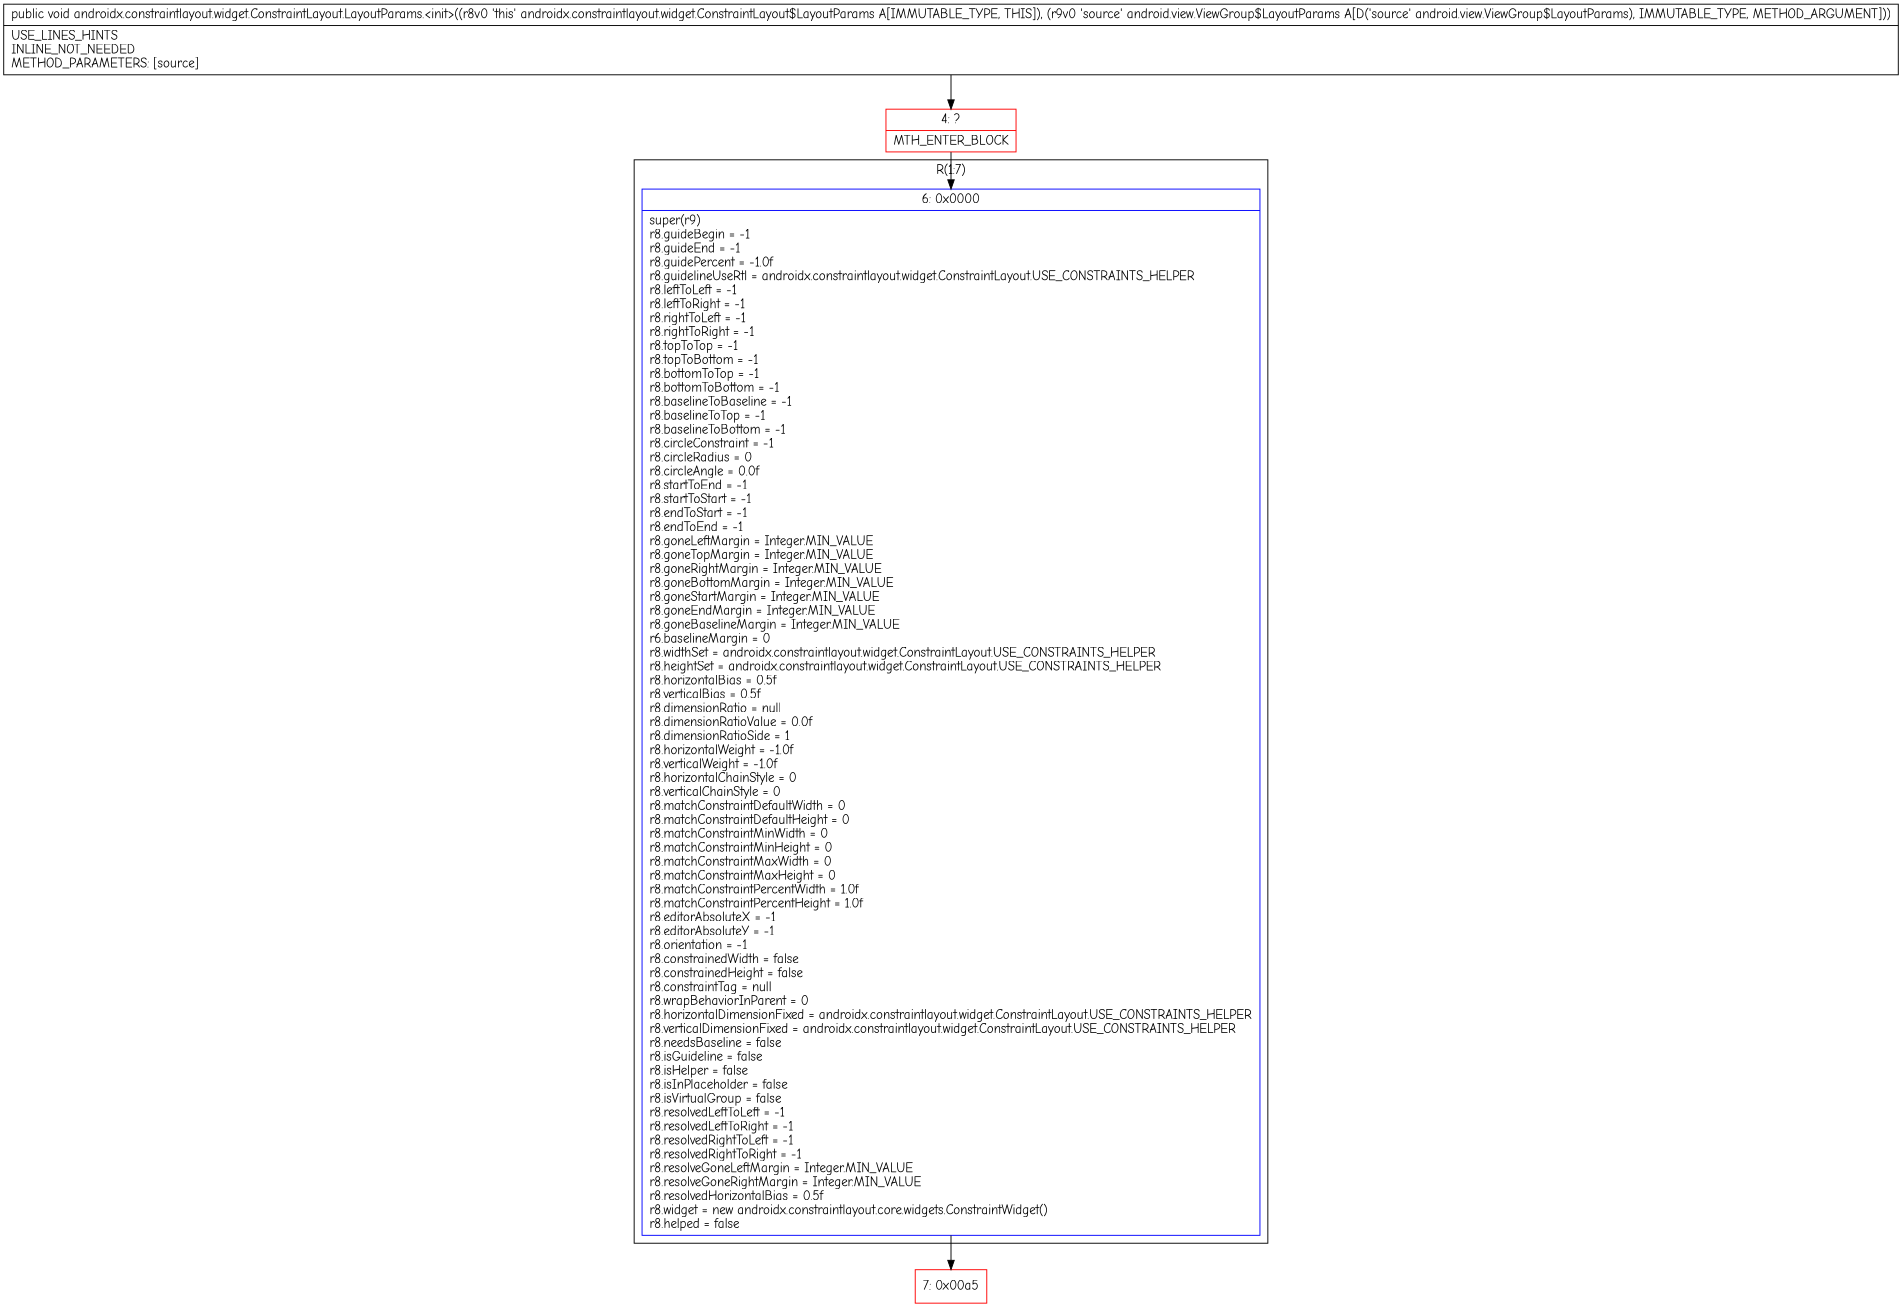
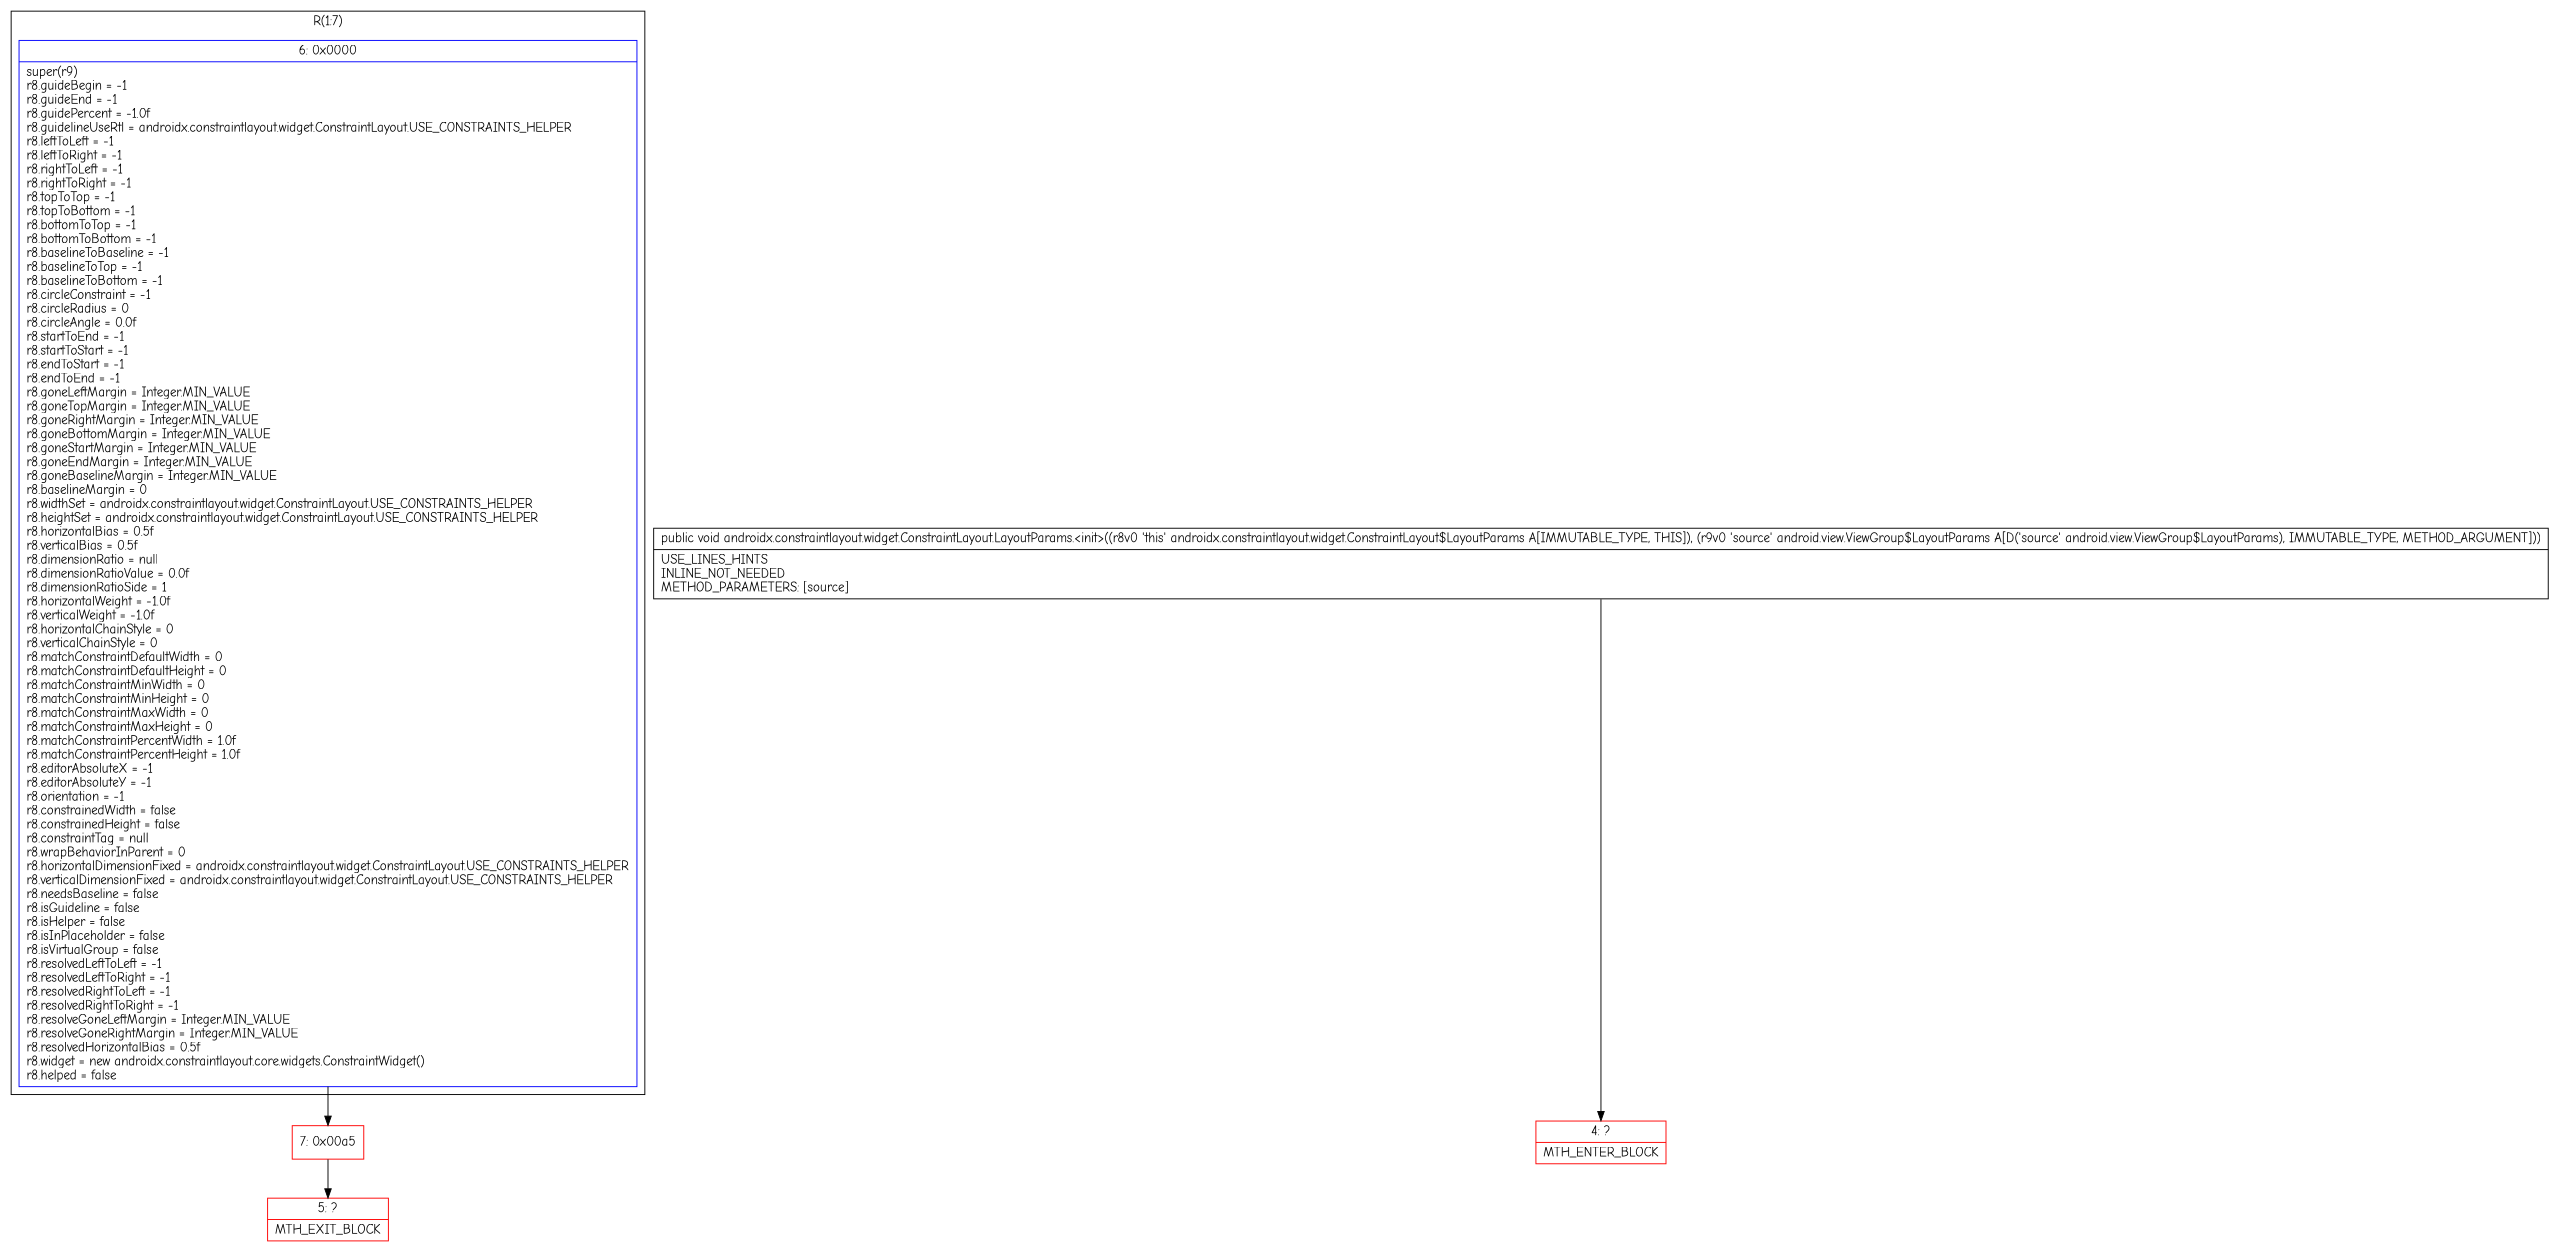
  digraph {
    fontname="Comic Neue"
    node [color=red fontname="Comic Neue" shape=record]
    edge [fontname="Comic Neue"]
-   n1 [color=blue label="{6\:\ 0x0000|super(r9)\lr8.guideBegin = \-1\lr8.guideEnd = \-1\lr8.guidePercent = \-1.0f\lr8.guidelineUseRtl = androidx.constraintlayout.widget.ConstraintLayout.USE_CONSTRAINTS_HELPER\lr8.leftToLeft = \-1\lr8.leftToRight = \-1\lr8.rightToLeft = \-1\lr8.rightToRight = \-1\lr8.topToTop = \-1\lr8.topToBottom = \-1\lr8.bottomToTop = \-1\lr8.bottomToBottom = \-1\lr8.baselineToBaseline = \-1\lr8.baselineToTop = \-1\lr8.baselineToBottom = \-1\lr8.circleConstraint = \-1\lr8.circleRadius = 0\lr8.circleAngle = 0.0f\lr8.startToEnd = \-1\lr8.startToStart = \-1\lr8.endToStart = \-1\lr8.endToEnd = \-1\lr8.goneLeftMargin = Integer.MIN_VALUE\lr8.goneTopMargin = Integer.MIN_VALUE\lr8.goneRightMargin = Integer.MIN_VALUE\lr8.goneBottomMargin = Integer.MIN_VALUE\lr8.goneStartMargin = Integer.MIN_VALUE\lr8.goneEndMargin = Integer.MIN_VALUE\lr8.goneBaselineMargin = Integer.MIN_VALUE\lr6.baselineMargin = 0\lr8.widthSet = androidx.constraintlayout.widget.ConstraintLayout.USE_CONSTRAINTS_HELPER\lr8.heightSet = androidx.constraintlayout.widget.ConstraintLayout.USE_CONSTRAINTS_HELPER\lr8.horizontalBias = 0.5f\lr8.verticalBias = 0.5f\lr8.dimensionRatio = null\lr8.dimensionRatioValue = 0.0f\lr8.dimensionRatioSide = 1\lr8.horizontalWeight = \-1.0f\lr8.verticalWeight = \-1.0f\lr8.horizontalChainStyle = 0\lr8.verticalChainStyle = 0\lr8.matchConstraintDefaultWidth = 0\lr8.matchConstraintDefaultHeight = 0\lr8.matchConstraintMinWidth = 0\lr8.matchConstraintMinHeight = 0\lr8.matchConstraintMaxWidth = 0\lr8.matchConstraintMaxHeight = 0\lr8.matchConstraintPercentWidth = 1.0f\lr8.matchConstraintPercentHeight = 1.0f\lr8.editorAbsoluteX = \-1\lr8.editorAbsoluteY = \-1\lr8.orientation = \-1\lr8.constrainedWidth = false\lr8.constrainedHeight = false\lr8.constraintTag = null\lr8.wrapBehaviorInParent = 0\lr8.horizontalDimensionFixed = androidx.constraintlayout.widget.ConstraintLayout.USE_CONSTRAINTS_HELPER\lr8.verticalDimensionFixed = androidx.constraintlayout.widget.ConstraintLayout.USE_CONSTRAINTS_HELPER\lr8.needsBaseline = false\lr8.isGuideline = false\lr8.isHelper = false\lr8.isInPlaceholder = false\lr8.isVirtualGroup = false\lr8.resolvedLeftToLeft = \-1\lr8.resolvedLeftToRight = \-1\lr8.resolvedRightToLeft = \-1\lr8.resolvedRightToRight = \-1\lr8.resolveGoneLeftMargin = Integer.MIN_VALUE\lr8.resolveGoneRightMargin = Integer.MIN_VALUE\lr8.resolvedHorizontalBias = 0.5f\lr8.widget = new androidx.constraintlayout.core.widgets.ConstraintWidget()\lr8.helped = false\l}"]
+   n1 [color=blue label="{6\:\ 0x0000|super(r9)\lr8.guideBegin = \-1\lr8.guideEnd = \-1\lr8.guidePercent = \-1.0f\lr8.guidelineUseRtl = androidx.constraintlayout.widget.ConstraintLayout.USE_CONSTRAINTS_HELPER\lr8.leftToLeft = \-1\lr8.leftToRight = \-1\lr8.rightToLeft = \-1\lr8.rightToRight = \-1\lr8.topToTop = \-1\lr8.topToBottom = \-1\lr8.bottomToTop = \-1\lr8.bottomToBottom = \-1\lr8.baselineToBaseline = \-1\lr8.baselineToTop = \-1\lr8.baselineToBottom = \-1\lr8.circleConstraint = \-1\lr8.circleRadius = 0\lr8.circleAngle = 0.0f\lr8.startToEnd = \-1\lr8.startToStart = \-1\lr8.endToStart = \-1\lr8.endToEnd = \-1\lr8.goneLeftMargin = Integer.MIN_VALUE\lr8.goneTopMargin = Integer.MIN_VALUE\lr8.goneRightMargin = Integer.MIN_VALUE\lr8.goneBottomMargin = Integer.MIN_VALUE\lr8.goneStartMargin = Integer.MIN_VALUE\lr8.goneEndMargin = Integer.MIN_VALUE\lr8.goneBaselineMargin = Integer.MIN_VALUE\lr8.baselineMargin = 0\lr8.widthSet = androidx.constraintlayout.widget.ConstraintLayout.USE_CONSTRAINTS_HELPER\lr8.heightSet = androidx.constraintlayout.widget.ConstraintLayout.USE_CONSTRAINTS_HELPER\lr8.horizontalBias = 0.5f\lr8.verticalBias = 0.5f\lr8.dimensionRatio = null\lr8.dimensionRatioValue = 0.0f\lr8.dimensionRatioSide = 1\lr8.horizontalWeight = \-1.0f\lr8.verticalWeight = \-1.0f\lr8.horizontalChainStyle = 0\lr8.verticalChainStyle = 0\lr8.matchConstraintDefaultWidth = 0\lr8.matchConstraintDefaultHeight = 0\lr8.matchConstraintMinWidth = 0\lr8.matchConstraintMinHeight = 0\lr8.matchConstraintMaxWidth = 0\lr8.matchConstraintMaxHeight = 0\lr8.matchConstraintPercentWidth = 1.0f\lr8.matchConstraintPercentHeight = 1.0f\lr8.editorAbsoluteX = \-1\lr8.editorAbsoluteY = \-1\lr8.orientation = \-1\lr8.constrainedWidth = false\lr8.constrainedHeight = false\lr8.constraintTag = null\lr8.wrapBehaviorInParent = 0\lr8.horizontalDimensionFixed = androidx.constraintlayout.widget.ConstraintLayout.USE_CONSTRAINTS_HELPER\lr8.verticalDimensionFixed = androidx.constraintlayout.widget.ConstraintLayout.USE_CONSTRAINTS_HELPER\lr8.needsBaseline = false\lr8.isGuideline = false\lr8.isHelper = false\lr8.isInPlaceholder = false\lr8.isVirtualGroup = false\lr8.resolvedLeftToLeft = \-1\lr8.resolvedLeftToRight = \-1\lr8.resolvedRightToLeft = \-1\lr8.resolvedRightToRight = \-1\lr8.resolveGoneLeftMargin = Integer.MIN_VALUE\lr8.resolveGoneRightMargin = Integer.MIN_VALUE\lr8.resolvedHorizontalBias = 0.5f\lr8.widget = new androidx.constraintlayout.core.widgets.ConstraintWidget()\lr8.helped = false\l}"]
    n2 [label="{7\:\ 0x00a5}"]
+   n3 [label="{5\:\ ?|MTH_EXIT_BLOCK\l}"]
    n4 [label="{4\:\ ?|MTH_ENTER_BLOCK\l}"]
    n5 [label="{public void androidx.constraintlayout.widget.ConstraintLayout.LayoutParams.\<init\>((r8v0 'this' androidx.constraintlayout.widget.ConstraintLayout$LayoutParams A[IMMUTABLE_TYPE, THIS]), (r9v0 'source' android.view.ViewGroup$LayoutParams A[D('source' android.view.ViewGroup$LayoutParams), IMMUTABLE_TYPE, METHOD_ARGUMENT]))  | USE_LINES_HINTS\lINLINE_NOT_NEEDED\lMETHOD_PARAMETERS: [source]\l}" color=""]
    subgraph cluster_1 {
      label="R(1:7)"
      n1
    }
    n1 -> n2
-   n4 -> n1
+   n2 -> n3
    n5 -> n4
  }
